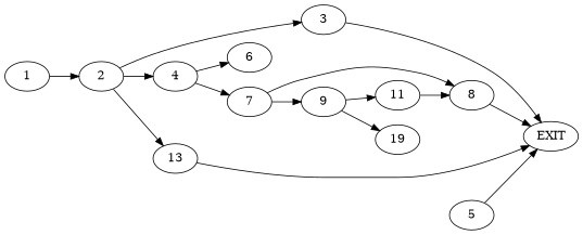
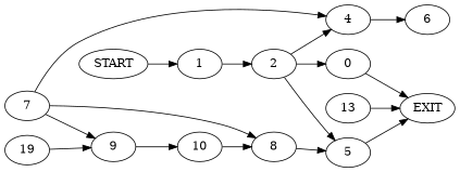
  digraph {
    rankdir=LR
+   n1 [label=START]
    1
    2
    n4 [label=EXIT]
-   3
+   3 [label=0]
    4
    5
    6
    7
    8
    9
-   10 [label=11]
+   10
    n13 [label=19]
    13
+   n1 -> 1
    1 -> 2
    2 -> 3
    2 -> 4
-   2 -> 13
+   2 -> 5
    3 -> n4
    4 -> 6
-   4 -> 7
+   7 -> 4
    5 -> n4
    7 -> 8
    7 -> 9
-   8 -> n4
+   8 -> 5
    9 -> 10
    10 -> 8
-   9 -> n13
+   n13 -> 9
    13 -> n4
  }
